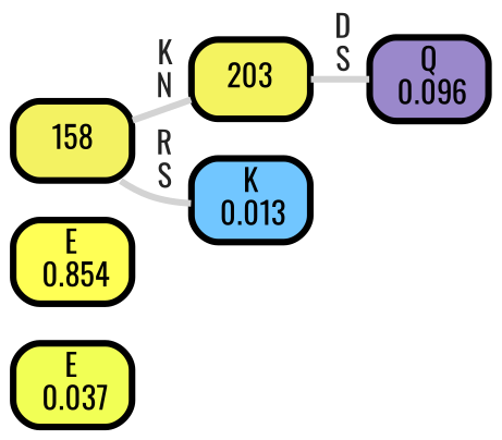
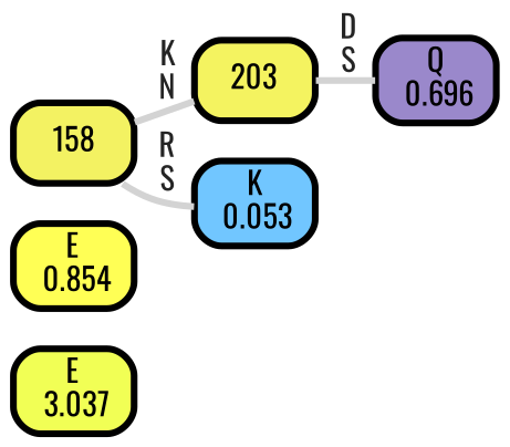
  graph {
    fontname=Oswald
    rankdir=LR
    ranksep="0 equally"
    splines=straight
    node [color=black fontcolor=black fontname=Oswald penwidth=3 shape=box style="filled, rounded"]
    edge [color=lightgray fontcolor=grey14 fontname=Oswald fontweight=bold penwidth=3]
-   n1 [fillcolor="#f1ff55" label="E\n 0.037"]
+   n1 [fillcolor="#f1ff55" label="E\n 3.037"]
    n2 [fillcolor="#ffff55" label="E\n 0.854"]
    n3 [fillcolor="#f4f360" label=203]
-   n4 [fillcolor="#9a88cb" label="Q\n 0.096"]
+   n4 [fillcolor="#9a88cb" label="Q\n 0.696"]
    n5 [fillcolor="#f3f262" label=158]
-   n6 [fillcolor="#71c6ff" label="K\n 0.013"]
+   n6 [fillcolor="#71c6ff" label="K\n 0.053"]
    subgraph sub_1 {
      rank=same
    }
    n3 -- n4 [label=" D\n S"]
    n5 -- n3 [label=" K\n N"]
    n5 -- n6 [label=" R\n S"]
  }
